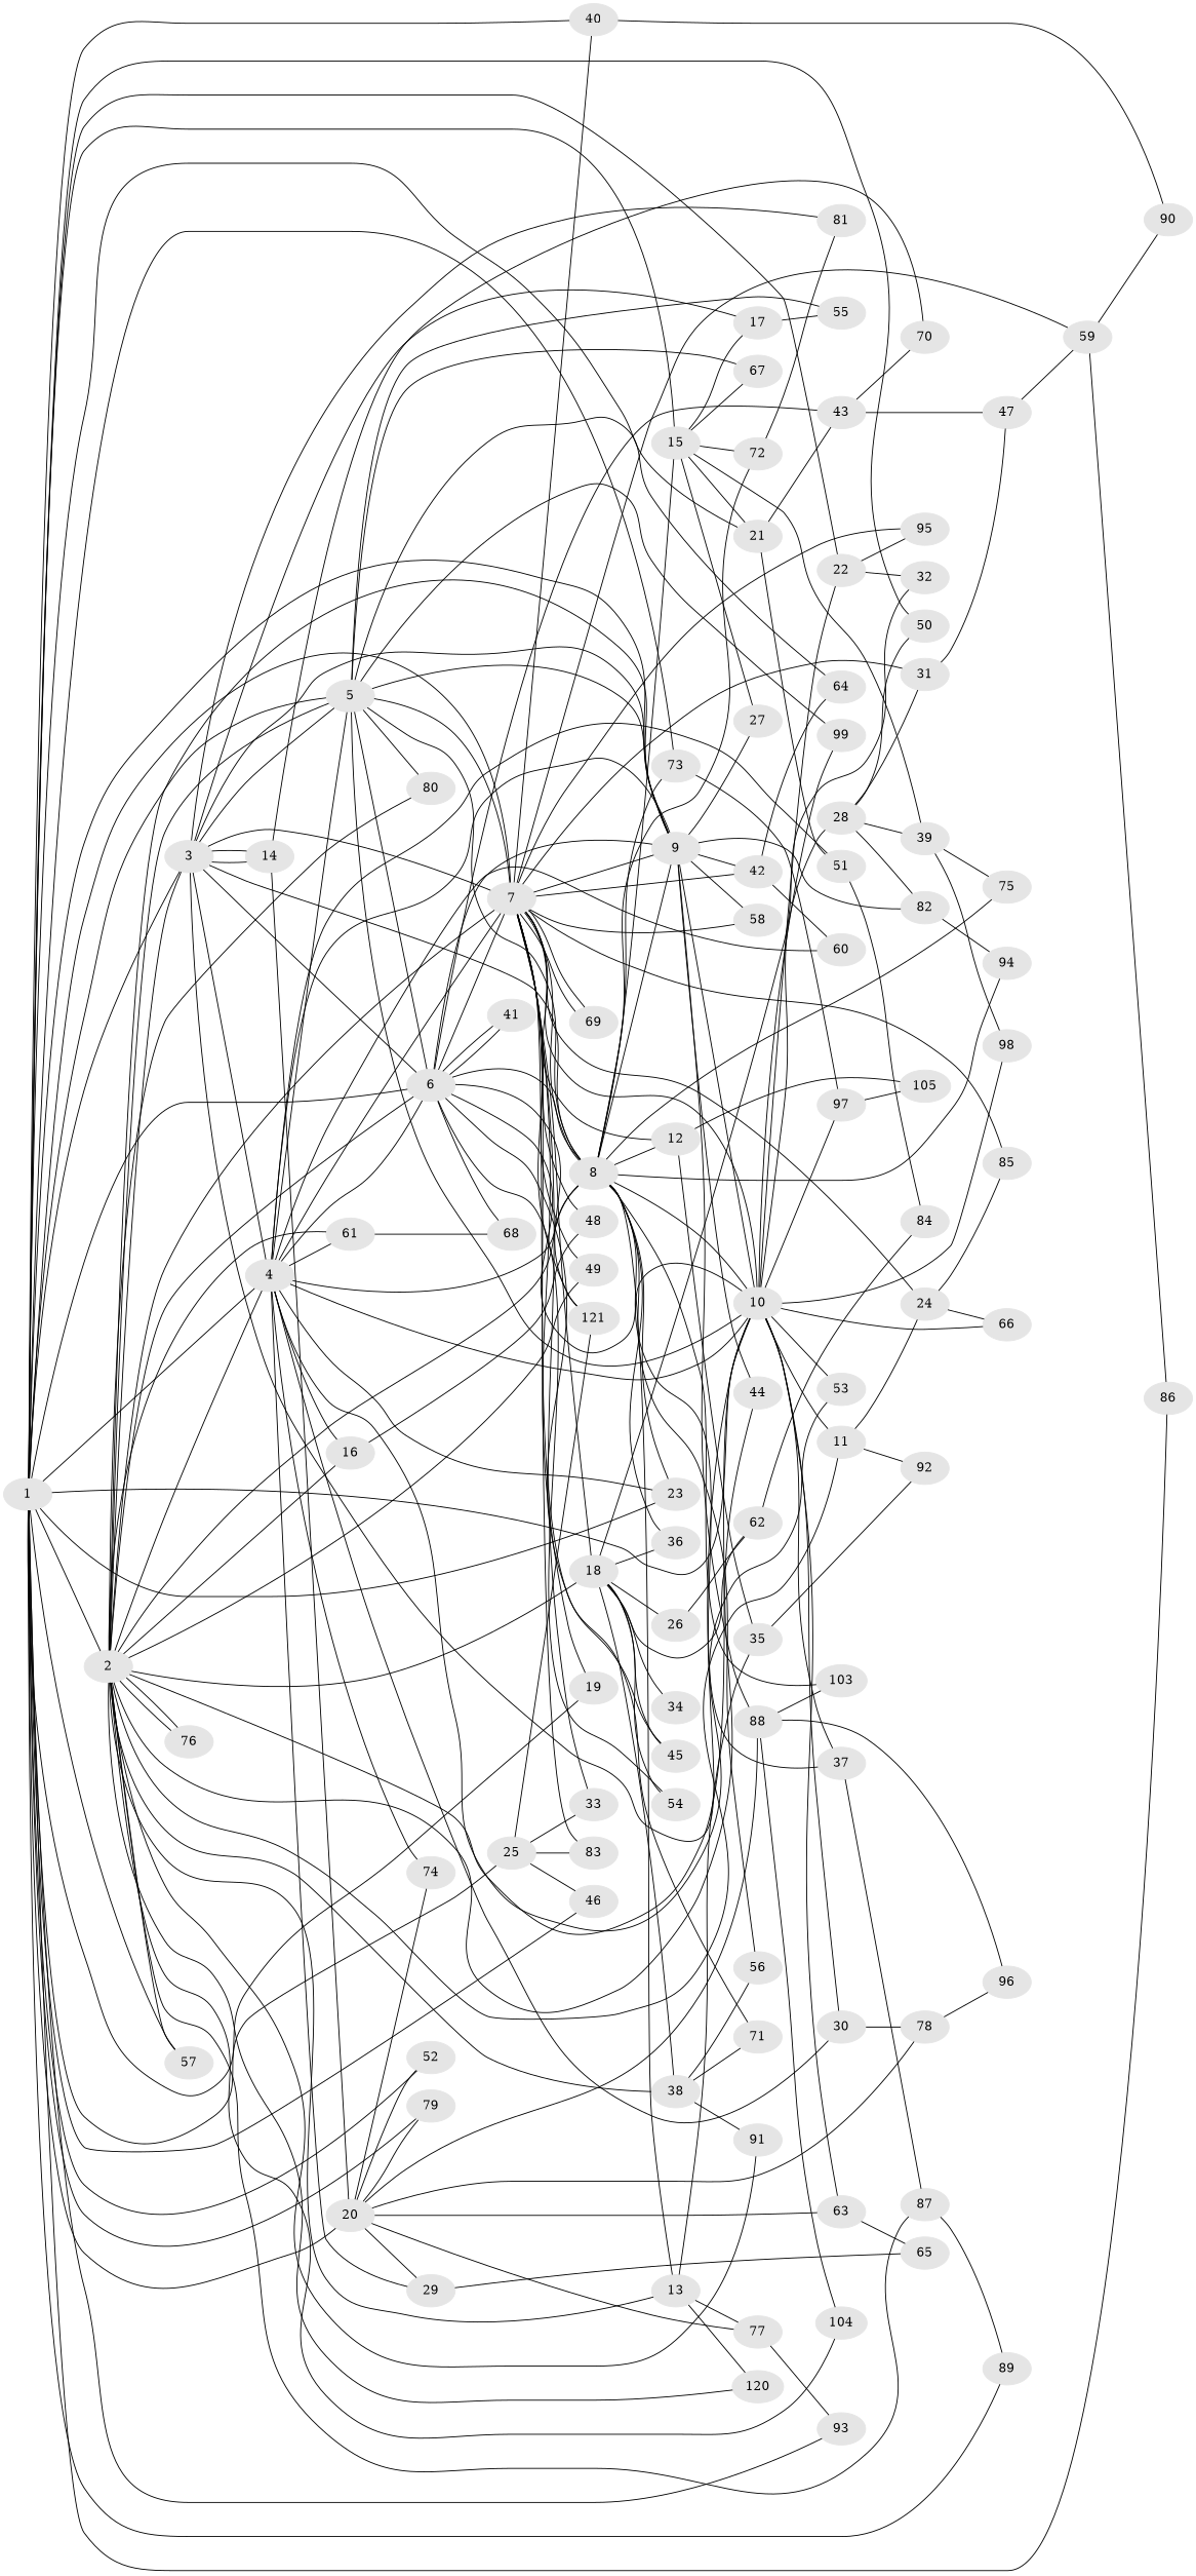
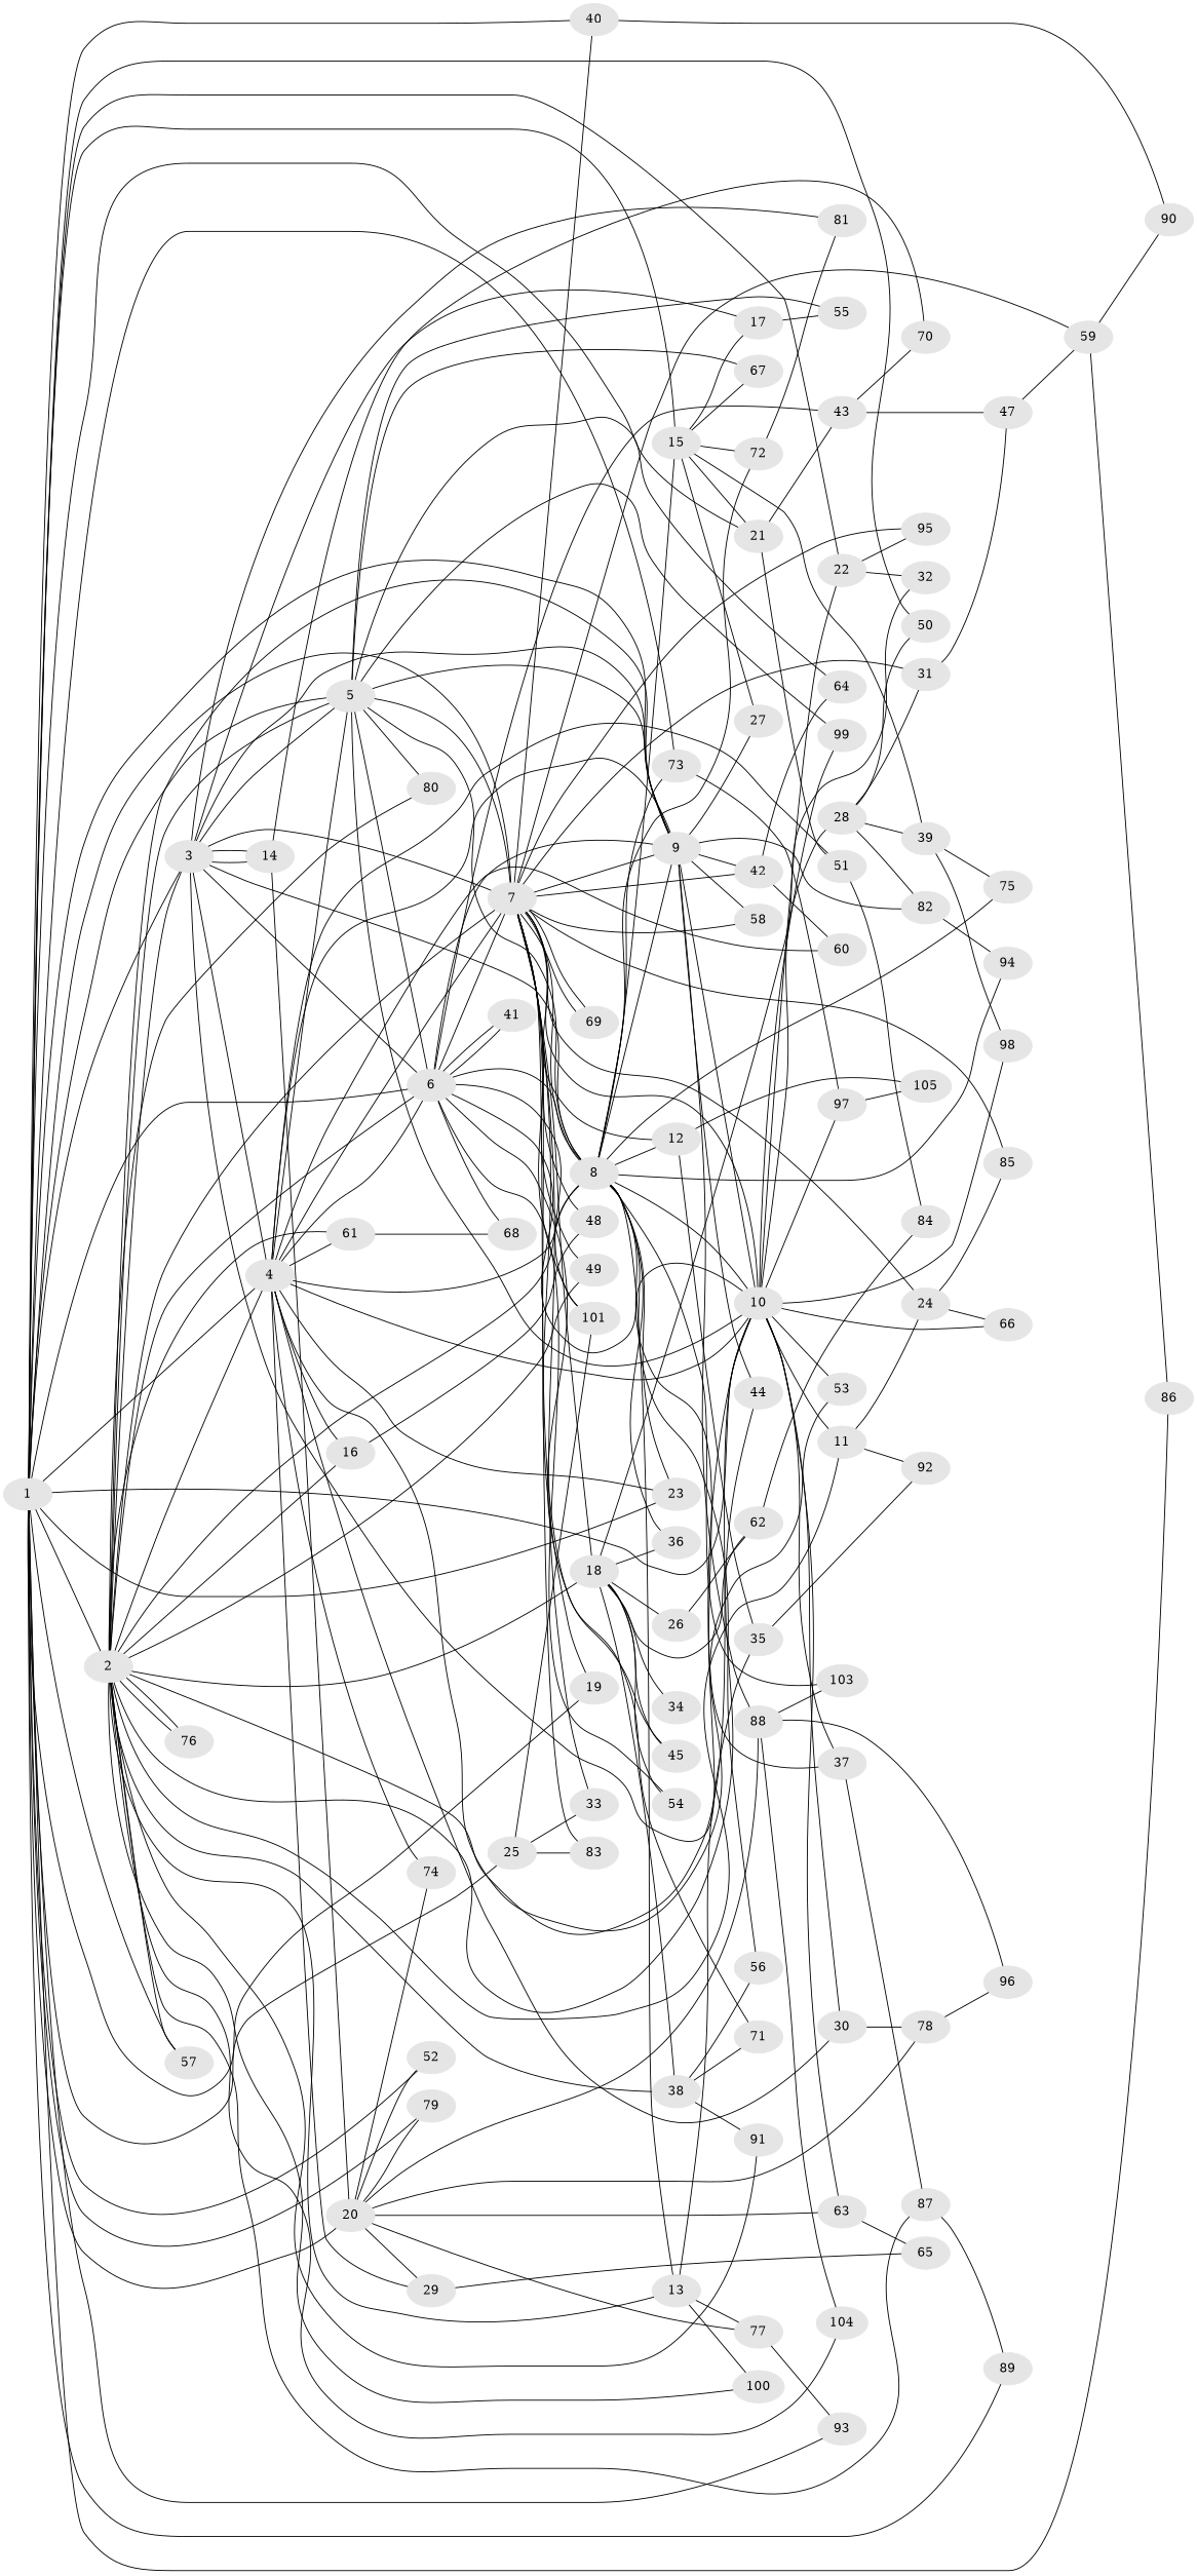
  graph {
    rankdir=LR
    node [color=gray90 style=filled]
    1
    2
    3
    4
    5
    6
    7
    9
    10
    15
    19
    20
    21
    22
    25
    40
-   46
    50
    52
    57
    73
    79
    86
    89
    93
    23
    8
    11
    13
    16
    18
    38
    44
    49
    61
    76
    80
    87
    91
-   100 [label=120]
+   100
    104
    14
    17
    81
    29
    30
    51
    53
    60
    74
    55
    64
    67
    99
    41
    43
    45
    54
    68
-   101 [label=121]
+   101
    12
    24
    31
    33
    42
    48
    58
    59
    69
    71
    83
    85
    95
    36
    37
    56
    72
    75
    94
    103
    27
    82
    88
    28
    63
    66
    97
    98
    39
    77
    78
    32
    90
    92
    35
    26
    34
    62
    70
    65
    84
    47
    105
    96
    1 -- 2
    1 -- 3
    1 -- 4
    1 -- 5
    1 -- 6
    1 -- 7
    1 -- 9
    1 -- 10
    1 -- 15
    1 -- 19
    1 -- 20
    1 -- 21
    1 -- 22
    1 -- 25
    1 -- 40
-   1 -- 46
    1 -- 50
    1 -- 52
    1 -- 57
    1 -- 73
    1 -- 79
    1 -- 86
    1 -- 89
    1 -- 93
    1 -- 23
    2 -- 3
    2 -- 4
    2 -- 5
    2 -- 6
    2 -- 7
    2 -- 9
    2 -- 10
    2 -- 57
    2 -- 8
    2 -- 11
    2 -- 13
    2 -- 16
    2 -- 18
    2 -- 38
    2 -- 44
    2 -- 49
    2 -- 61
    2 -- 76
    2 -- 76
    2 -- 80
    2 -- 87
    2 -- 91
    2 -- 100
    2 -- 104
    3 -- 4
    3 -- 5
    3 -- 6
    3 -- 7
    3 -- 9
    3 -- 10
    3 -- 8
    3 -- 14
    3 -- 14
    3 -- 17
    3 -- 81
    4 -- 5
    4 -- 6
    4 -- 7
    4 -- 9
    4 -- 10
    4 -- 23
    4 -- 8
    4 -- 16
    4 -- 61
    4 -- 29
    4 -- 30
    4 -- 51
    4 -- 53
    4 -- 60
    4 -- 74
    5 -- 6
    5 -- 7
    5 -- 9
    5 -- 10
    5 -- 8
    5 -- 80
    5 -- 55
    5 -- 64
    5 -- 67
    5 -- 99
    6 -- 7
    6 -- 9
    6 -- 10
    6 -- 8
    6 -- 41
    6 -- 41
    6 -- 43
    6 -- 45
    6 -- 54
    6 -- 68
    6 -- 101
    7 -- 9
    7 -- 10
    7 -- 19
    7 -- 40
    7 -- 8
    7 -- 18
    7 -- 49
    7 -- 101
    7 -- 12
    7 -- 24
    7 -- 31
    7 -- 33
    7 -- 42
    7 -- 48
    7 -- 58
    7 -- 59
    7 -- 69
    7 -- 69
    7 -- 71
    7 -- 83
    7 -- 85
    7 -- 95
    9 -- 10
    9 -- 44
    9 -- 42
    9 -- 58
    9 -- 27
    9 -- 82
    9 -- 88
    10 -- 22
    10 -- 11
    10 -- 30
    10 -- 53
    10 -- 99
    10 -- 37
    10 -- 28
    10 -- 63
    10 -- 66
    10 -- 97
    10 -- 98
    15 -- 21
    15 -- 17
    15 -- 67
    15 -- 72
    15 -- 27
    15 -- 39
    20 -- 52
    20 -- 79
    20 -- 29
    20 -- 74
    20 -- 88
    20 -- 63
    20 -- 77
    20 -- 78
    21 -- 51
    21 -- 43
    22 -- 95
    22 -- 32
-   25 -- 46
    25 -- 101
    25 -- 33
    25 -- 83
    40 -- 90
    73 -- 97
    8 -- 9
    8 -- 10
    8 -- 15
    8 -- 73
    8 -- 23
    8 -- 13
    8 -- 12
    8 -- 36
    8 -- 37
    8 -- 56
    8 -- 72
    8 -- 75
    8 -- 94
    8 -- 103
    11 -- 24
    11 -- 92
    13 -- 100
    13 -- 77
    13 -- 35
    16 -- 48
    18 -- 38
    18 -- 45
    18 -- 54
    18 -- 36
    18 -- 32
    18 -- 26
    18 -- 34
    18 -- 62
    38 -- 91
    38 -- 71
    38 -- 56
    61 -- 68
    87 -- 89
    14 -- 20
    14 -- 70
    17 -- 55
    29 -- 65
    30 -- 78
    51 -- 84
    43 -- 70
    43 -- 47
    12 -- 35
    12 -- 105
    24 -- 85
    24 -- 66
    31 -- 47
    42 -- 60
    42 -- 64
    59 -- 86
    59 -- 90
    37 -- 87
    72 -- 81
    82 -- 94
    88 -- 104
    88 -- 103
    88 -- 96
    28 -- 50
    28 -- 31
    28 -- 82
    28 -- 39
    63 -- 65
    97 -- 105
    39 -- 75
    39 -- 98
    77 -- 93
    78 -- 96
    35 -- 92
    26 -- 62
    62 -- 84
    47 -- 59
  }
